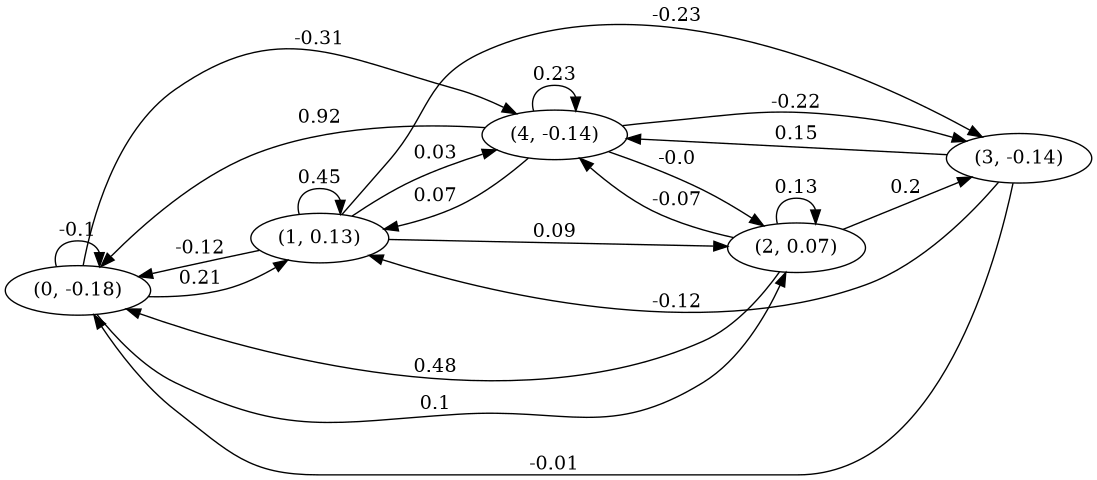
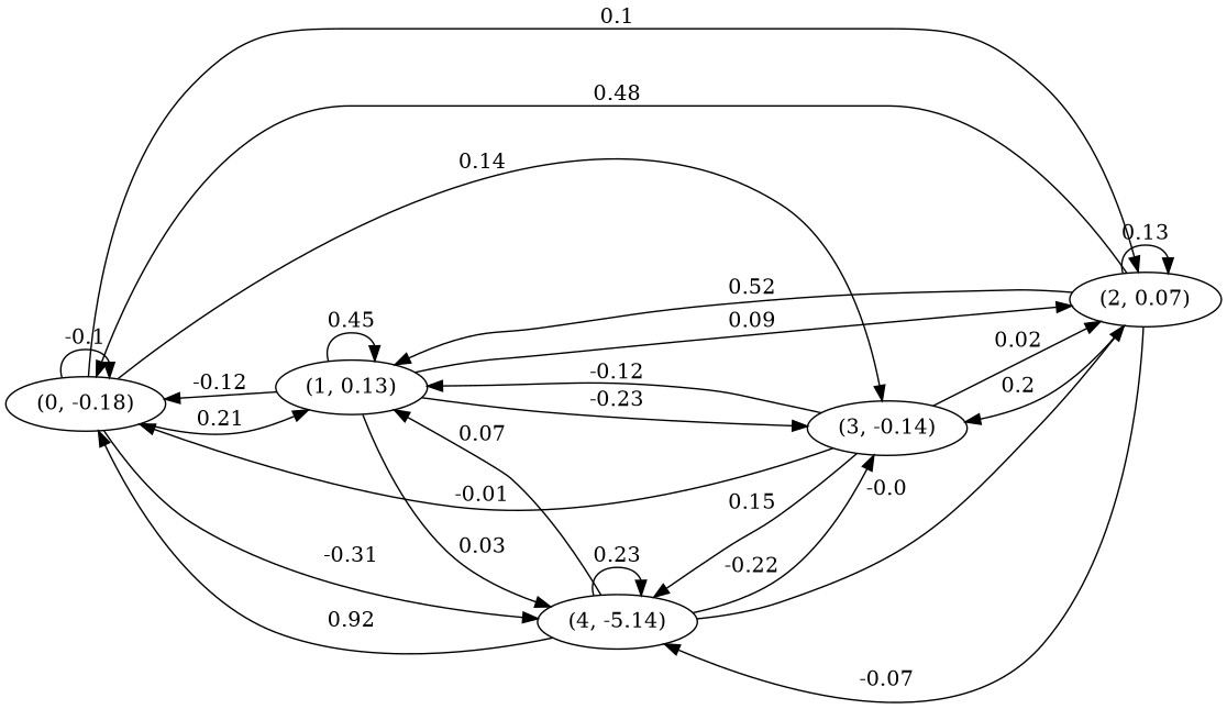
  digraph {
    rankdir=LR
    n1 [label="(0, -0.18)"]
    n2 [label="(1, 0.13)"]
    n3 [label="(2, 0.07)"]
    n4 [label="(3, -0.14)"]
-   n5 [label="(4, -0.14)"]
+   n5 [label="(4, -5.14)"]
    n1 -> n1 [label=-0.1]
    n1 -> n2 [label=0.21]
    n1 -> n3 [label=0.1]
+   n1 -> n4 [label=0.14]
    n1 -> n5 [label=-0.31]
    n2 -> n1 [label=-0.12]
    n2 -> n2 [label=0.45]
    n2 -> n3 [label=0.09]
    n2 -> n4 [label=-0.23]
    n2 -> n5 [label=0.03]
    n3 -> n1 [label=0.48]
+   n3 -> n2 [label=0.52]
    n3 -> n3 [label=0.13]
    n3 -> n4 [label=0.2]
    n3 -> n5 [label=-0.07]
    n4 -> n1 [label=-0.01]
    n4 -> n2 [label=-0.12]
+   n4 -> n3 [label=0.02]
    n4 -> n5 [label=0.15]
    n5 -> n1 [label=0.92]
    n5 -> n2 [label=0.07]
    n5 -> n3 [label=-0.0]
    n5 -> n4 [label=-0.22]
    n5 -> n5 [label=0.23]
  }
